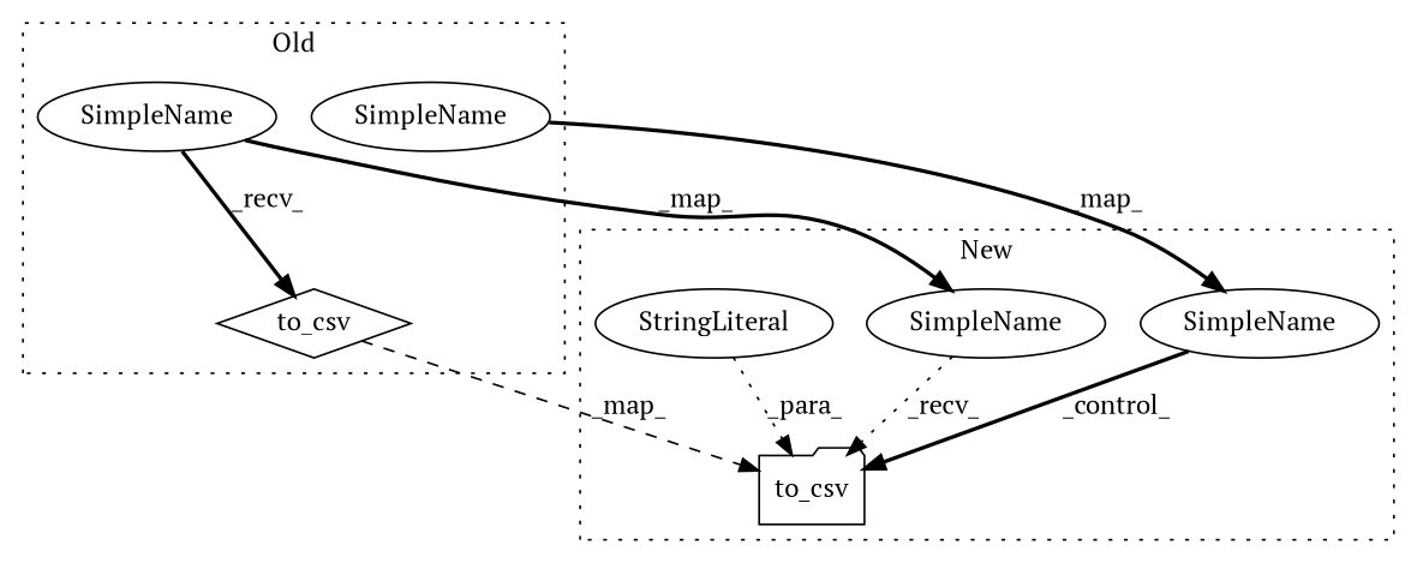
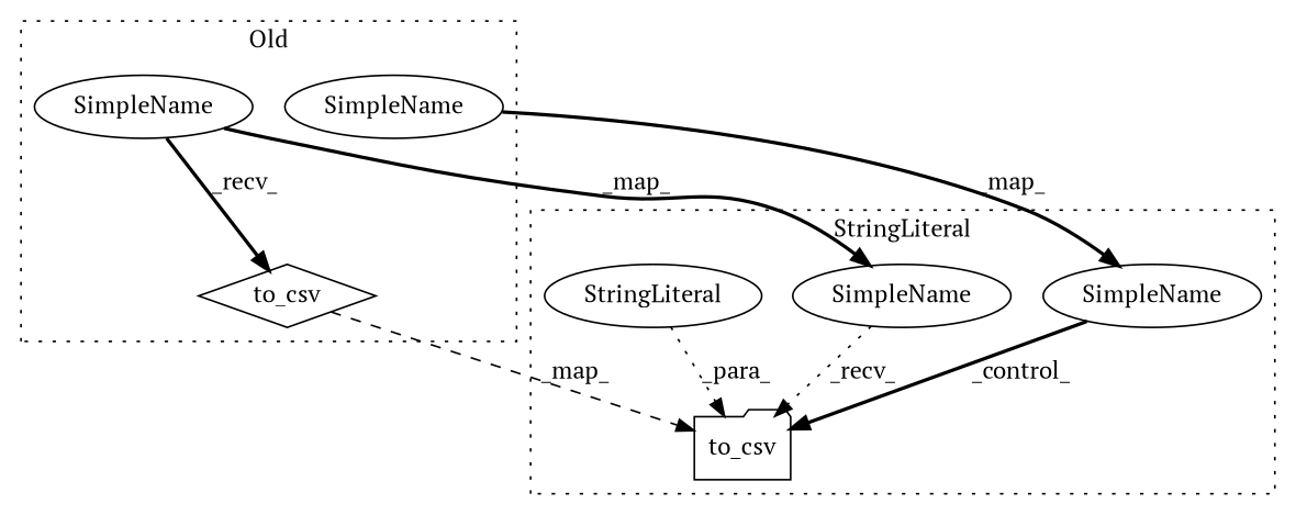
  digraph {
    fontname="PT Serif"
    node [a=42 l="7,1" shape=ellipse fontname="PT Serif"]
    edge [style=bold fontname="PT Serif"]
    n1 [a=32 label=to_csv s="6995,7018" shape=diamond]
    n2 [l=7 label=SimpleName s=6514]
    n3 [l=1 label=SimpleName s=2930]
    n4 [a=32 label=to_csv s="6492,6522" shape=folder]
    n5 [l=7 label=SimpleName s=6015]
    n6 [l=1 label=SimpleName s=2582]
    n7 [a=45 l=6 label=StringLiteral s=6516]
    subgraph cluster_1 {
      label=Old
      style=dotted
      n1
      n2
      n3
    }
    subgraph cluster_2 {
-     label=New
+     label=StringLiteral
      style=dotted
      n4
      n5
      n6
      n7
    }
    n1 -> n4 [label=_map_ style=dashed]
    n2 -> n1 [label=_recv_]
    n2 -> n5 [label=_map_]
    n3 -> n6 [label=_map_]
    n5 -> n4 [label=_recv_ style=dotted]
    n6 -> n4 [label=_control_]
    n7 -> n4 [label=_para_ style=dotted]
  }
